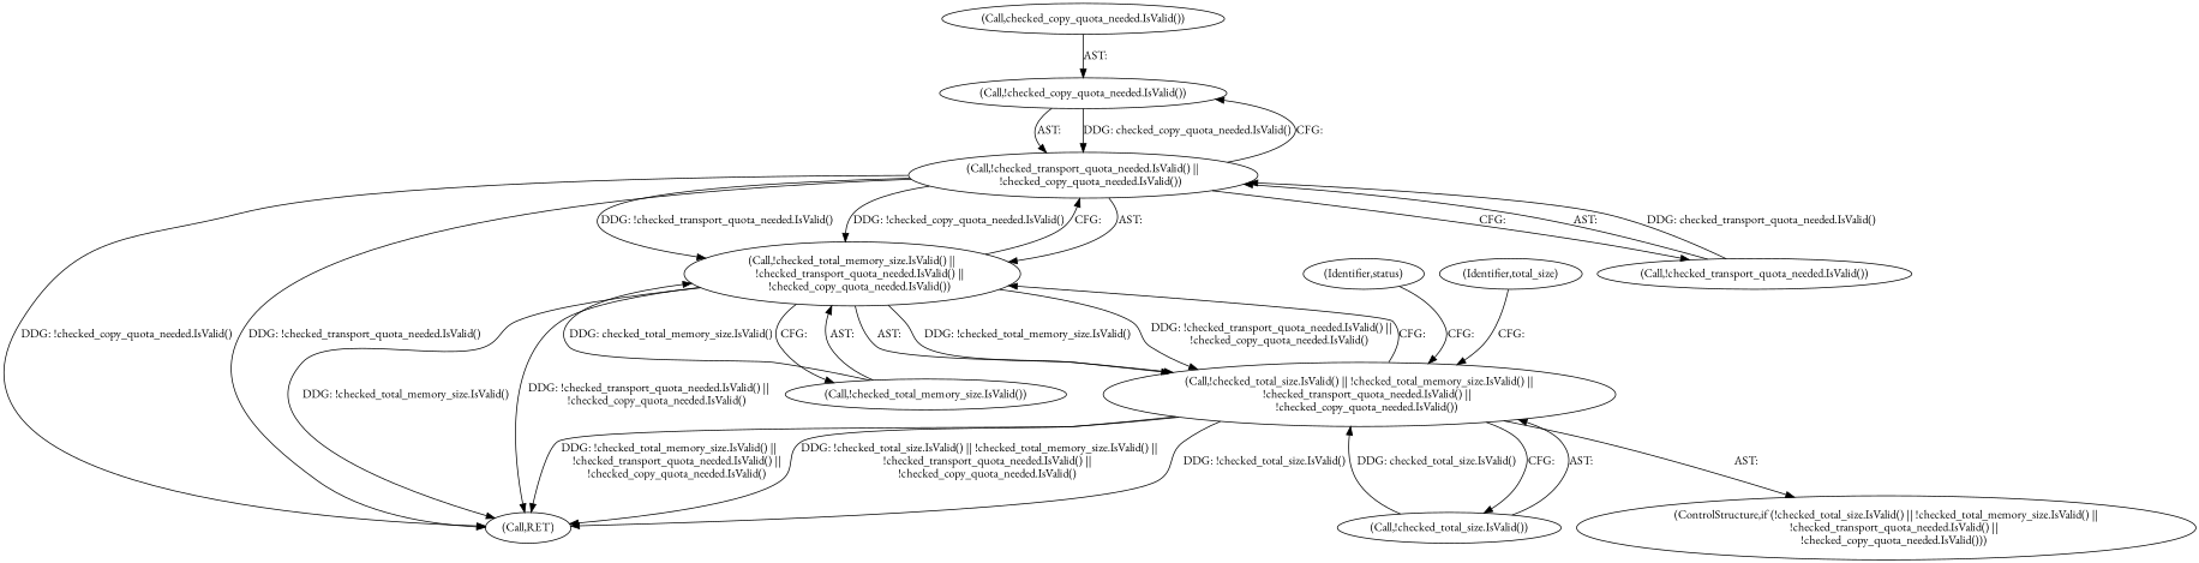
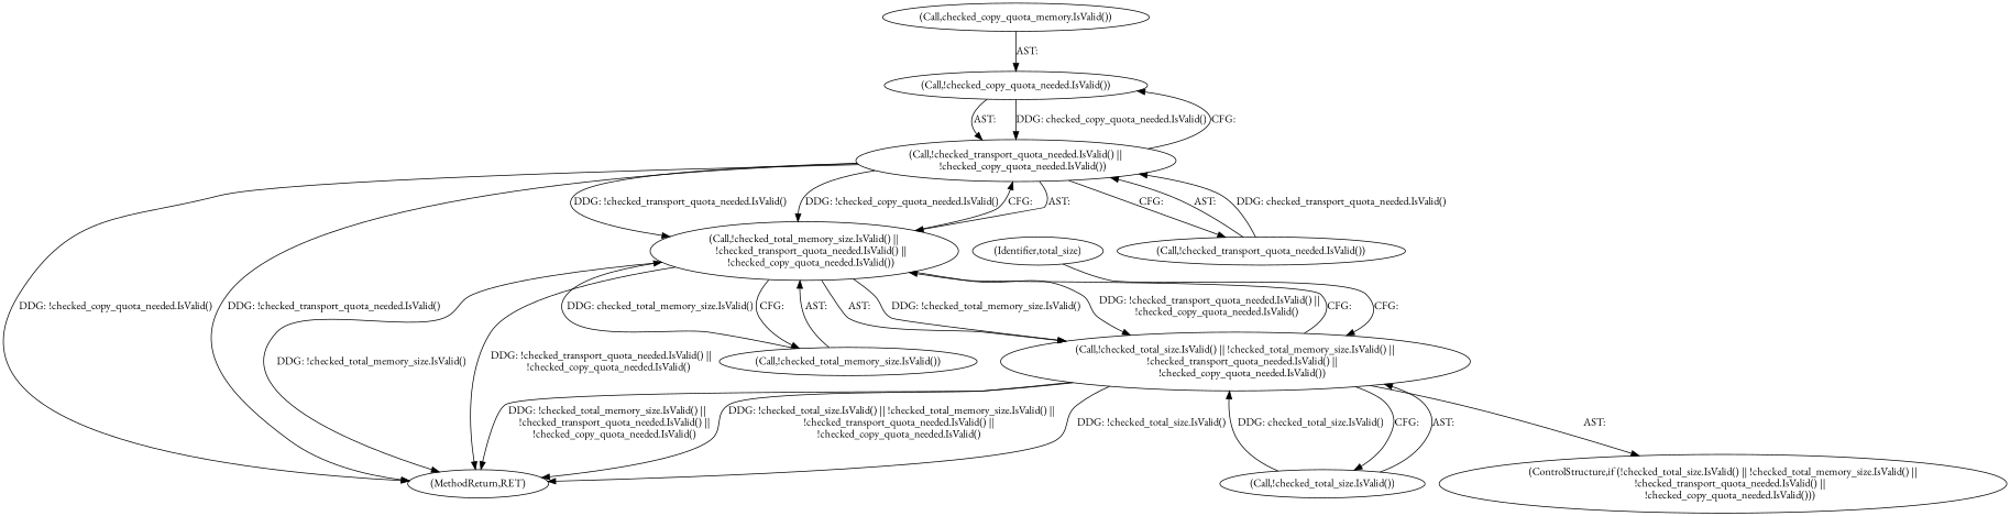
  digraph {
    fontname="EB Garamond"
    node [fontname="EB Garamond"]
    edge [fontname="EB Garamond"]
    n1 [label="(Call,!checked_copy_quota_needed.IsValid())"]
    n2 [label="(Call,!checked_transport_quota_needed.IsValid() ||\n      !checked_copy_quota_needed.IsValid())"]
-   n3 [label="(Call,RET)"]
+   n3 [label="(MethodReturn,RET)"]
    n4 [label="(Call,!checked_total_memory_size.IsValid() ||\n      !checked_transport_quota_needed.IsValid() ||\n      !checked_copy_quota_needed.IsValid())"]
    n5 [label="(Call,!checked_transport_quota_needed.IsValid())"]
-   n6 [label="(Call,checked_copy_quota_needed.IsValid())"]
+   n6 [label="(Call,checked_copy_quota_memory.IsValid())"]
    n7 [label="(Call,!checked_total_size.IsValid() || !checked_total_memory_size.IsValid() ||\n      !checked_transport_quota_needed.IsValid() ||\n      !checked_copy_quota_needed.IsValid())"]
    n8 [label="(Call,!checked_total_memory_size.IsValid())"]
    n9 [label="(Call,!checked_total_size.IsValid())"]
    n10 [label="(ControlStructure,if (!checked_total_size.IsValid() || !checked_total_memory_size.IsValid() ||\n      !checked_transport_quota_needed.IsValid() ||\n      !checked_copy_quota_needed.IsValid()))"]
    n11 [label="(Identifier,total_size)"]
-   n12 [label="(Identifier,status)"]
    n1 -> n2 [label="AST: "]
    n1 -> n2 [label="DDG: checked_copy_quota_needed.IsValid()"]
    n2 -> n1 [label="CFG: "]
    n2 -> n3 [label="DDG: !checked_copy_quota_needed.IsValid()"]
    n2 -> n3 [label="DDG: !checked_transport_quota_needed.IsValid()"]
    n2 -> n4 [label="AST: "]
    n2 -> n4 [label="DDG: !checked_transport_quota_needed.IsValid()"]
    n2 -> n4 [label="DDG: !checked_copy_quota_needed.IsValid()"]
    n2 -> n5 [label="CFG: "]
    n4 -> n2 [label="CFG: "]
    n4 -> n3 [label="DDG: !checked_total_memory_size.IsValid()"]
    n4 -> n3 [label="DDG: !checked_transport_quota_needed.IsValid() ||\n      !checked_copy_quota_needed.IsValid()"]
    n4 -> n7 [label="AST: "]
    n4 -> n7 [label="DDG: !checked_total_memory_size.IsValid()"]
    n4 -> n7 [label="DDG: !checked_transport_quota_needed.IsValid() ||\n      !checked_copy_quota_needed.IsValid()"]
    n4 -> n8 [label="CFG: "]
    n5 -> n2 [label="AST: "]
    n5 -> n2 [label="DDG: checked_transport_quota_needed.IsValid()"]
    n6 -> n1 [label="AST: "]
    n7 -> n3 [label="DDG: !checked_total_memory_size.IsValid() ||\n      !checked_transport_quota_needed.IsValid() ||\n      !checked_copy_quota_needed.IsValid()"]
    n7 -> n3 [label="DDG: !checked_total_size.IsValid() || !checked_total_memory_size.IsValid() ||\n      !checked_transport_quota_needed.IsValid() ||\n      !checked_copy_quota_needed.IsValid()"]
    n7 -> n3 [label="DDG: !checked_total_size.IsValid()"]
    n7 -> n4 [label="CFG: "]
    n7 -> n9 [label="CFG: "]
    n7 -> n10 [label="AST: "]
    n8 -> n4 [label="AST: "]
    n8 -> n4 [label="DDG: checked_total_memory_size.IsValid()"]
    n9 -> n7 [label="AST: "]
    n9 -> n7 [label="DDG: checked_total_size.IsValid()"]
    n11 -> n7 [label="CFG: "]
-   n12 -> n7 [label="CFG: "]
  }
